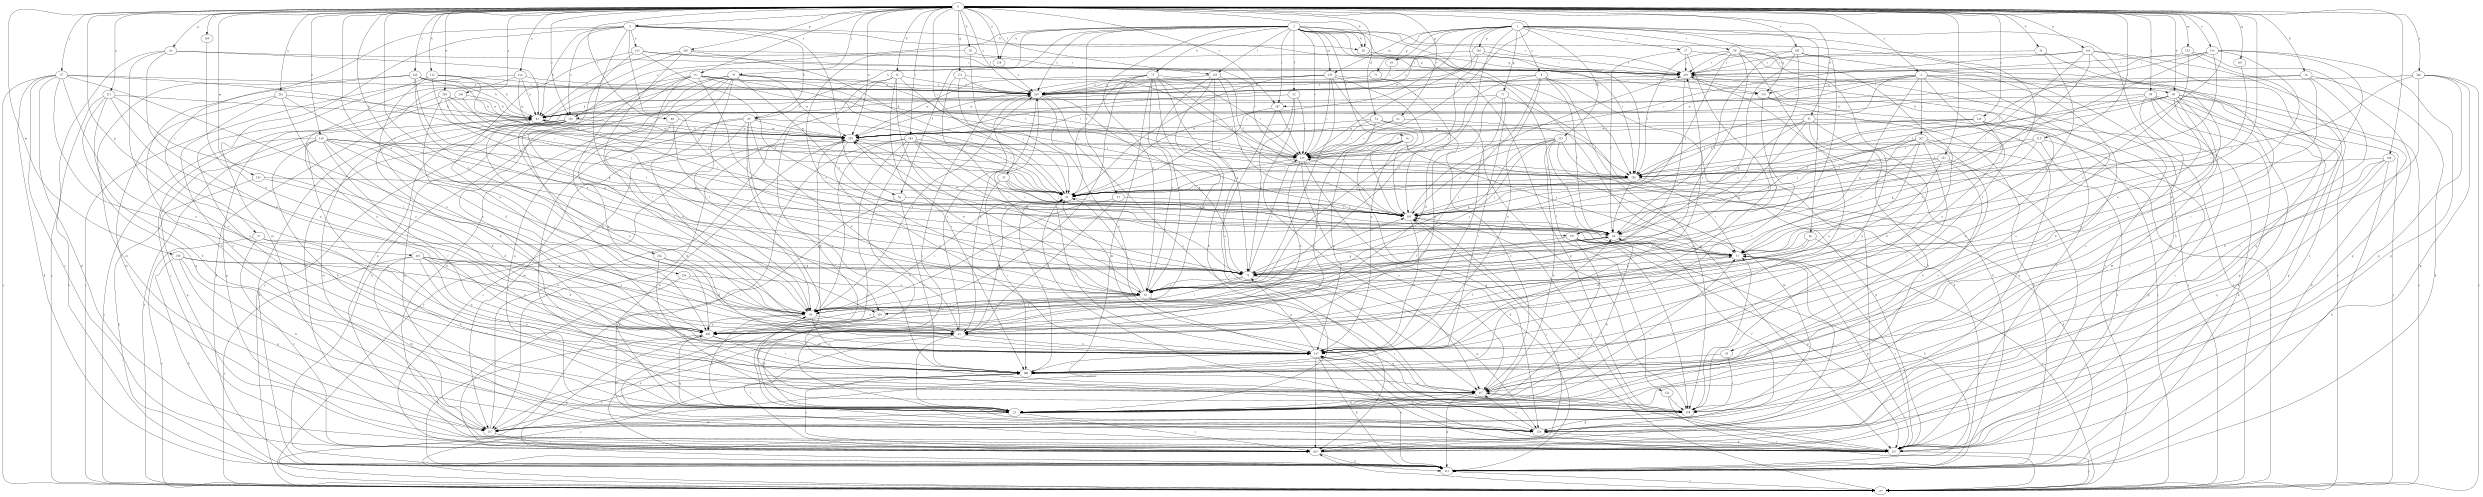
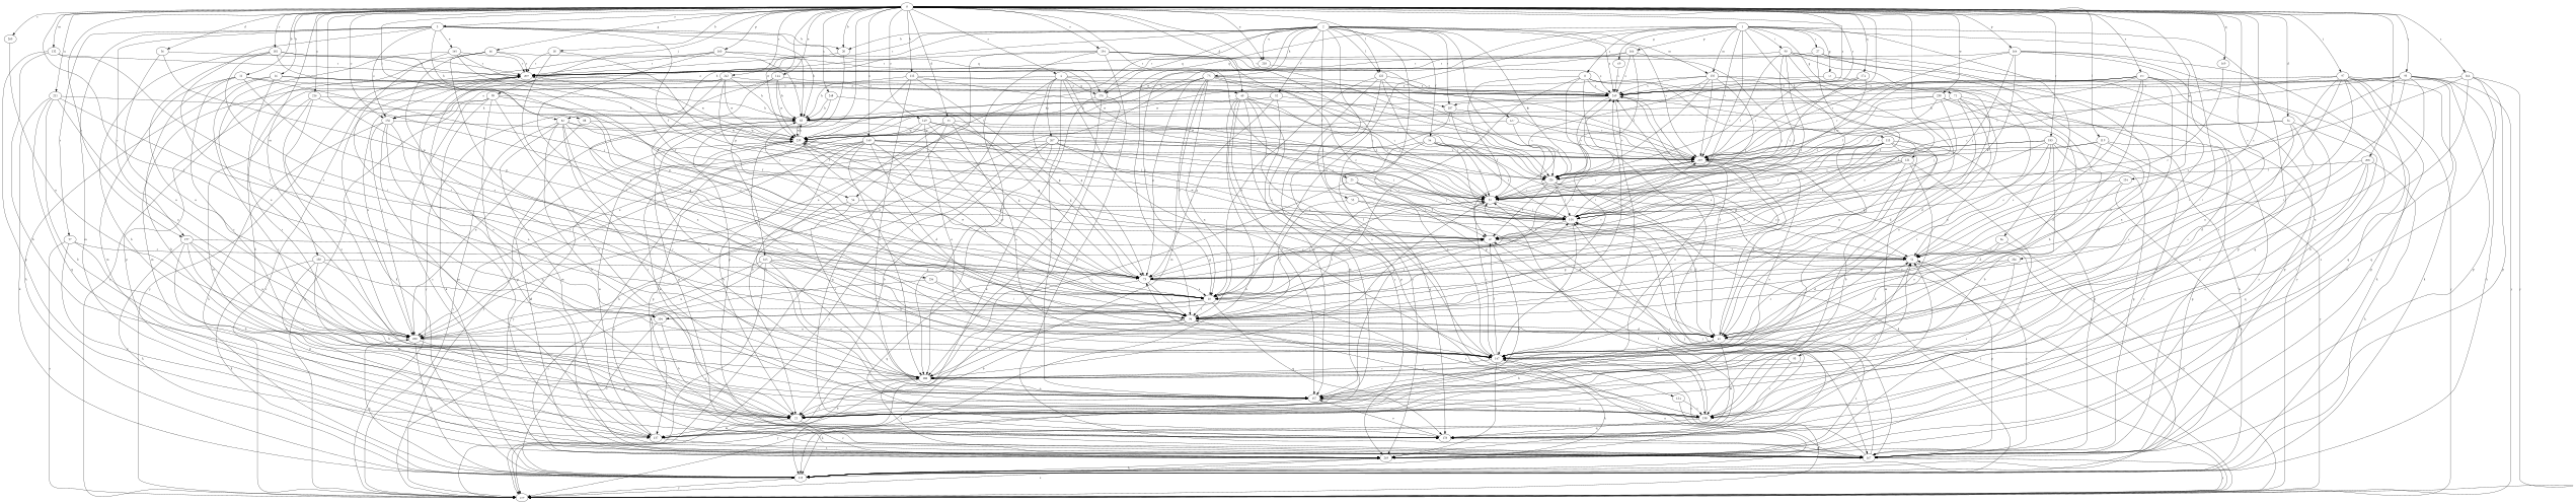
  strict digraph {
    fontname="EB Garamond"
    node [fontname="EB Garamond"]
    edge [fontname="EB Garamond"]
    0
    3
    4
    11
    16
    18
    20
    25
    34
    35
    36
    40
    51
    66
    88
    95
    97
    98
    104
    112
    119
    121
    122
    130
    132
    134
    140
    144
    149
    154
    156
    160
    164
    165
    169
    174
    181
    183
    187
    197
    208
    211
    216
    218
    226
    227
    229
    234
    238
    239
    242
    248
    249
    257
    260
    266
    176
    56
    82
    57
    83
    137
    145
    31
    259
    73
    147
    157
    267
    10
    21
    105
    188
    198
    115
    209
    167
    62
    41
    126
    178
    220
    269
    94
    1
    8
    26
    27
    69
    71
    72
    90
    93
    113
    135
    166
    2
    52
    53
    54
    75
    124
    0 -> 3 [label=a]
    0 -> 4 [label=a]
    0 -> 11 [label=b]
    0 -> 16 [label=b]
    0 -> 18 [label=b]
    0 -> 20 [label=b]
    0 -> 25 [label=c]
    0 -> 34 [label=d]
    0 -> 35 [label=d]
    0 -> 36 [label=d]
    0 -> 40 [label=d]
    0 -> 51 [label=e]
    0 -> 66 [label=g]
    0 -> 88 [label=i]
    0 -> 95 [label=j]
    0 -> 97 [label=j]
    0 -> 98 [label=j]
    0 -> 104 [label=j]
    0 -> 112 [label=k]
    0 -> 119 [label=l]
    0 -> 121 [label=l]
    0 -> 122 [label=l]
    0 -> 130 [label=m]
    0 -> 132 [label=m]
    0 -> 134 [label=m]
    0 -> 140 [label=n]
    0 -> 144 [label=n]
    0 -> 149 [label=o]
    0 -> 154 [label=o]
    0 -> 156 [label=o]
    0 -> 160 [label=p]
    0 -> 164 [label=p]
    0 -> 165 [label=p]
    0 -> 169 [label=q]
    0 -> 174 [label=q]
    0 -> 181 [label=r]
    0 -> 183 [label=r]
    0 -> 187 [label=r]
    0 -> 197 [label=s]
    0 -> 208 [label=t]
    0 -> 211 [label=u]
    0 -> 216 [label=u]
    0 -> 218 [label=u]
    0 -> 226 [label=v]
    0 -> 227 [label=v]
    0 -> 229 [label=v]
    0 -> 234 [label=w]
    0 -> 238 [label=w]
    0 -> 239 [label=w]
    0 -> 242 [label=x]
    0 -> 248 [label=x]
    0 -> 249 [label=x]
    0 -> 257 [label=y]
    0 -> 260 [label=z]
    0 -> 266 [label=z]
    3 -> 20 [label=b]
    3 -> 104 [label=j]
    3 -> 156 [label=o]
    3 -> 197 [label=s]
    3 -> 176 [label=q]
    3 -> 56 [label=f]
    3 -> 82 [label=h]
    3 -> 57 [label=t]
    3 -> 83 [label=h]
    3 -> 137 [label=m]
    3 -> 145 [label=n]
    4 -> 40 [label=d]
    4 -> 156 [label=o]
    4 -> 187 [label=r]
    4 -> 176 [label=q]
    4 -> 31 [label=c]
    4 -> 259 [label=y]
    4 -> 73 [label=g]
    4 -> 147 [label=n]
    4 -> 157 [label=o]
    4 -> 267 [label=z]
    11 -> 249 [label=x]
    11 -> 137 [label=m]
    11 -> 10 [label=a]
    11 -> 21 [label=b]
    11 -> 105 [label=j]
    11 -> 188 [label=r]
    16 -> 239 [label=w]
    16 -> 249 [label=x]
    16 -> 188 [label=r]
    16 -> 198 [label=s]
    16 -> 115 [label=k]
    18 -> 31 [label=c]
    18 -> 10 [label=a]
    18 -> 209 [label=t]
    20 -> 209 [label=t]
    20 -> 167 [label=p]
    25 -> 31 [label=c]
    25 -> 105 [label=j]
    25 -> 188 [label=r]
    25 -> 62 [label=f]
    34 -> 229 [label=v]
    34 -> 239 [label=w]
    34 -> 157 [label=o]
    34 -> 198 [label=s]
    34 -> 41 [label=d]
    35 -> 239 [label=w]
    35 -> 73 [label=g]
    35 -> 147 [label=n]
    35 -> 21 [label=b]
-   35 -> 62 [label=f]
+   90 -> 62 [label=f]
    35 -> 126 [label=l]
    35 -> 178 [label=q]
    36 -> 73 [label=g]
    36 -> 209 [label=t]
    36 -> 220 [label=u]
    40 -> 83 [label=h]
    40 -> 137 [label=m]
    40 -> 31 [label=c]
    40 -> 147 [label=n]
    40 -> 157 [label=o]
    40 -> 115 [label=k]
    40 -> 167 [label=p]
    40 -> 126 [label=l]
    40 -> 269 [label=z]
    51 -> 73 [label=g]
    51 -> 167 [label=p]
    66 -> 83 [label=h]
    66 -> 259 [label=y]
    66 -> 147 [label=n]
    66 -> 157 [label=o]
    66 -> 209 [label=t]
    88 -> 239 [label=w]
    88 -> 10 [label=a]
    88 -> 220 [label=u]
    95 -> 51 [label=e]
    95 -> 229 [label=v]
    95 -> 239 [label=w]
    95 -> 249 [label=x]
    95 -> 259 [label=y]
    95 -> 147 [label=n]
    95 -> 115 [label=k]
    95 -> 167 [label=p]
    95 -> 178 [label=q]
    95 -> 94 [label=i]
    97 -> 249 [label=x]
    97 -> 31 [label=c]
    97 -> 259 [label=y]
    97 -> 147 [label=n]
    97 -> 188 [label=r]
    97 -> 115 [label=k]
    97 -> 167 [label=p]
    97 -> 269 [label=z]
    97 -> 94 [label=i]
    98 -> 83 [label=h]
    98 -> 259 [label=y]
    98 -> 157 [label=o]
    98 -> 115 [label=k]
    98 -> 167 [label=p]
    98 -> 62 [label=f]
    98 -> 269 [label=z]
    104 -> 21 [label=b]
    104 -> 105 [label=j]
    104 -> 269 [label=z]
    112 -> 249 [label=x]
    112 -> 83 [label=h]
    112 -> 73 [label=g]
    112 -> 157 [label=o]
    112 -> 126 [label=l]
    112 -> 220 [label=u]
    119 -> 51 [label=e]
    119 -> 229 [label=v]
    119 -> 167 [label=p]
    119 -> 126 [label=l]
    119 -> 269 [label=z]
    121 -> 31 [label=c]
    121 -> 157 [label=o]
    121 -> 105 [label=j]
    121 -> 126 [label=l]
    121 -> 269 [label=z]
    121 -> 94 [label=i]
    122 -> 249 [label=x]
    122 -> 157 [label=o]
    122 -> 10 [label=a]
    122 -> 21 [label=b]
    122 -> 105 [label=j]
    122 -> 126 [label=l]
    130 -> 73 [label=g]
    130 -> 21 [label=b]
    130 -> 115 [label=k]
    130 -> 41 [label=d]
    130 -> 178 [label=q]
    132 -> 10 [label=a]
    132 -> 21 [label=b]
    132 -> 209 [label=t]
    132 -> 167 [label=p]
    134 -> 31 [label=c]
    134 -> 115 [label=k]
    134 -> 41 [label=d]
    140 -> 229 [label=v]
    140 -> 31 [label=c]
    140 -> 259 [label=y]
    140 -> 157 [label=o]
    140 -> 10 [label=a]
    140 -> 21 [label=b]
    140 -> 188 [label=r]
    140 -> 167 [label=p]
    140 -> 41 [label=d]
    140 -> 94 [label=i]
    144 -> 239 [label=w]
    144 -> 249 [label=x]
    144 -> 83 [label=h]
    144 -> 259 [label=y]
    144 -> 147 [label=n]
    149 -> 229 [label=v]
    149 -> 239 [label=w]
    149 -> 73 [label=g]
    149 -> 147 [label=n]
    149 -> 115 [label=k]
    149 -> 126 [label=l]
    154 -> 51 [label=e]
    154 -> 105 [label=j]
    154 -> 188 [label=r]
    154 -> 209 [label=t]
    154 -> 167 [label=p]
    154 -> 126 [label=l]
    154 -> 220 [label=u]
    156 -> 239 [label=w]
    156 -> 137 [label=m]
    156 -> 147 [label=n]
    156 -> 115 [label=k]
    156 -> 178 [label=q]
    156 -> 220 [label=u]
    160 -> 83 [label=h]
    160 -> 31 [label=c]
    160 -> 209 [label=t]
    160 -> 167 [label=p]
    160 -> 94 [label=i]
    164 -> 229 [label=v]
    164 -> 105 [label=j]
    164 -> 198 [label=s]
    164 -> 209 [label=t]
    164 -> 62 [label=f]
    164 -> 178 [label=q]
    164 -> 269 [label=z]
    165 -> 137 [label=m]
    165 -> 259 [label=y]
    165 -> 73 [label=g]
    165 -> 147 [label=n]
    165 -> 157 [label=o]
    165 -> 220 [label=u]
    165 -> 94 [label=i]
    169 -> 51 [label=e]
    174 -> 229 [label=v]
    174 -> 249 [label=x]
    174 -> 31 [label=c]
    174 -> 105 [label=j]
    181 -> 73 [label=g]
    181 -> 21 [label=b]
    181 -> 209 [label=t]
    181 -> 62 [label=f]
    181 -> 220 [label=u]
    181 -> 94 [label=i]
    183 -> 51 [label=e]
    183 -> 229 [label=v]
    183 -> 31 [label=c]
    183 -> 259 [label=y]
    183 -> 73 [label=g]
    183 -> 21 [label=b]
    183 -> 167 [label=p]
    183 -> 94 [label=i]
    187 -> 229 [label=v]
    187 -> 31 [label=c]
    187 -> 269 [label=z]
    197 -> 51 [label=e]
    197 -> 21 [label=b]
    197 -> 198 [label=s]
    197 -> 115 [label=k]
    197 -> 167 [label=p]
    197 -> 220 [label=u]
    208 -> 188 [label=r]
    208 -> 198 [label=s]
    208 -> 115 [label=k]
    208 -> 126 [label=l]
    208 -> 178 [label=q]
    211 -> 83 [label=h]
    211 -> 21 [label=b]
    211 -> 115 [label=k]
    211 -> 178 [label=q]
    211 -> 220 [label=u]
    211 -> 94 [label=i]
    216 -> 83 [label=h]
    216 -> 137 [label=m]
    216 -> 73 [label=g]
    216 -> 157 [label=o]
    216 -> 220 [label=u]
    218 -> 249 [label=x]
    218 -> 94 [label=i]
    226 -> 73 [label=g]
    226 -> 198 [label=s]
    226 -> 41 [label=d]
    227 -> 229 [label=v]
    227 -> 239 [label=w]
    227 -> 126 [label=l]
    229 -> 31 [label=c]
    229 -> 157 [label=o]
    229 -> 115 [label=k]
    229 -> 41 [label=d]
    229 -> 126 [label=l]
    234 -> 10 [label=a]
    234 -> 269 [label=z]
    234 -> 94 [label=i]
    238 -> 83 [label=h]
    238 -> 31 [label=c]
    238 -> 105 [label=j]
    238 -> 41 [label=d]
    238 -> 126 [label=l]
    238 -> 269 [label=z]
    239 -> 229 [label=v]
    239 -> 83 [label=h]
    239 -> 147 [label=n]
    239 -> 269 [label=z]
    239 -> 94 [label=i]
    242 -> 239 [label=w]
    242 -> 249 [label=x]
    242 -> 83 [label=h]
    242 -> 137 [label=m]
    242 -> 10 [label=a]
    242 -> 21 [label=b]
    242 -> 62 [label=f]
    248 -> 83 [label=h]
    248 -> 73 [label=g]
    248 -> 167 [label=p]
    249 -> 83 [label=h]
    249 -> 73 [label=g]
    249 -> 147 [label=n]
    249 -> 157 [label=o]
    249 -> 41 [label=d]
    257 -> 51 [label=e]
    257 -> 229 [label=v]
    257 -> 249 [label=x]
    257 -> 31 [label=c]
    257 -> 147 [label=n]
    257 -> 115 [label=k]
    257 -> 167 [label=p]
    257 -> 126 [label=l]
    257 -> 94 [label=i]
    260 -> 220 [label=u]
    266 -> 249 [label=x]
    266 -> 259 [label=y]
    266 -> 21 [label=b]
    266 -> 105 [label=j]
    266 -> 167 [label=p]
    266 -> 178 [label=q]
    176 -> 259 [label=y]
    176 -> 188 [label=r]
    176 -> 115 [label=k]
    56 -> 105 [label=j]
    56 -> 188 [label=r]
    56 -> 167 [label=p]
    82 -> 239 [label=w]
    82 -> 137 [label=m]
    82 -> 31 [label=c]
    82 -> 259 [label=y]
    82 -> 21 [label=b]
    82 -> 188 [label=r]
    82 -> 198 [label=s]
    82 -> 41 [label=d]
    57 -> 51 [label=e]
    57 -> 259 [label=y]
    57 -> 21 [label=b]
    57 -> 269 [label=z]
    83 -> 239 [label=w]
    83 -> 259 [label=y]
    83 -> 105 [label=j]
    137 -> 239 [label=w]
    137 -> 188 [label=r]
    137 -> 269 [label=z]
    145 -> 229 [label=v]
    145 -> 209 [label=t]
    145 -> 62 [label=f]
    145 -> 220 [label=u]
    145 -> 94 [label=i]
    31 -> 105 [label=j]
    31 -> 41 [label=d]
    31 -> 94 [label=i]
    259 -> 105 [label=j]
    259 -> 209 [label=t]
    259 -> 269 [label=z]
    73 -> 229 [label=v]
    73 -> 239 [label=w]
    73 -> 10 [label=a]
    73 -> 62 [label=f]
    73 -> 178 [label=q]
    73 -> 94 [label=i]
    147 -> 31 [label=c]
    147 -> 73 [label=g]
    147 -> 188 [label=r]
    147 -> 198 [label=s]
    147 -> 115 [label=k]
    147 -> 62 [label=f]
    147 -> 269 [label=z]
    157 -> 21 [label=b]
    157 -> 198 [label=s]
    157 -> 115 [label=k]
    267 -> 51 [label=e]
    267 -> 229 [label=v]
    267 -> 31 [label=c]
    267 -> 259 [label=y]
    267 -> 21 [label=b]
    267 -> 105 [label=j]
    267 -> 188 [label=r]
    267 -> 220 [label=u]
    10 -> 104 [label=j]
    10 -> 239 [label=w]
    10 -> 249 [label=x]
    10 -> 31 [label=c]
    10 -> 198 [label=s]
    10 -> 178 [label=q]
    10 -> 220 [label=u]
    10 -> 94 [label=i]
    21 -> 51 [label=e]
    21 -> 249 [label=x]
    21 -> 137 [label=m]
    21 -> 269 [label=z]
    105 -> 229 [label=v]
    105 -> 147 [label=n]
    105 -> 209 [label=t]
    105 -> 62 [label=f]
    188 -> 83 [label=h]
    188 -> 31 [label=c]
    188 -> 259 [label=y]
    188 -> 157 [label=o]
    188 -> 209 [label=t]
    188 -> 269 [label=z]
    198 -> 51 [label=e]
    198 -> 31 [label=c]
    198 -> 157 [label=o]
    198 -> 178 [label=q]
    198 -> 94 [label=i]
    115 -> 259 [label=y]
    115 -> 147 [label=n]
    115 -> 220 [label=u]
    209 -> 249 [label=x]
    209 -> 259 [label=y]
    209 -> 115 [label=k]
    209 -> 220 [label=u]
    167 -> 51 [label=e]
    167 -> 31 [label=c]
    167 -> 259 [label=y]
    167 -> 147 [label=n]
    167 -> 105 [label=j]
    167 -> 209 [label=t]
    62 -> 51 [label=e]
    62 -> 239 [label=w]
    62 -> 73 [label=g]
    62 -> 10 [label=a]
    62 -> 21 [label=b]
    41 -> 51 [label=e]
    41 -> 249 [label=x]
    41 -> 83 [label=h]
    41 -> 137 [label=m]
    41 -> 147 [label=n]
    41 -> 21 [label=b]
    41 -> 269 [label=z]
    126 -> 51 [label=e]
    126 -> 31 [label=c]
    126 -> 105 [label=j]
    126 -> 115 [label=k]
    126 -> 62 [label=f]
    178 -> 51 [label=e]
    178 -> 239 [label=w]
    178 -> 157 [label=o]
    178 -> 167 [label=p]
    178 -> 62 [label=f]
    220 -> 147 [label=n]
-   220 -> 188 [label=r]
    220 -> 115 [label=k]
    220 -> 178 [label=q]
    269 -> 105 [label=j]
    269 -> 115 [label=k]
    94 -> 249 [label=x]
    94 -> 21 [label=b]
    94 -> 188 [label=r]
    94 -> 41 [label=d]
    94 -> 220 [label=u]
    1 -> 229 [label=v]
    1 -> 239 [label=w]
    1 -> 176 [label=q]
    1 -> 31 [label=c]
    1 -> 10 [label=a]
    1 -> 167 [label=p]
    1 -> 8 [label=a]
    1 -> 26 [label=c]
    1 -> 27 [label=c]
    1 -> 69 [label=g]
    1 -> 71 [label=g]
    1 -> 72 [label=g]
    1 -> 90 [label=i]
    1 -> 93 [label=i]
    1 -> 113 [label=k]
    1 -> 135 [label=m]
    1 -> 166 [label=p]
    8 -> 249 [label=x]
    8 -> 147 [label=n]
    8 -> 10 [label=a]
    8 -> 198 [label=s]
    8 -> 62 [label=f]
    8 -> 269 [label=z]
    8 -> 94 [label=i]
    26 -> 51 [label=e]
    26 -> 259 [label=y]
    26 -> 41 [label=d]
    27 -> 259 [label=y]
    27 -> 147 [label=n]
    27 -> 209 [label=t]
    27 -> 62 [label=f]
    69 -> 249 [label=x]
    71 -> 83 [label=h]
    71 -> 147 [label=n]
    71 -> 188 [label=r]
    71 -> 115 [label=k]
    71 -> 41 [label=d]
    72 -> 249 [label=x]
    72 -> 41 [label=d]
    90 -> 157 [label=o]
    90 -> 10 [label=a]
    90 -> 21 [label=b]
    90 -> 105 [label=j]
    90 -> 198 [label=s]
    90 -> 209 [label=t]
    90 -> 126 [label=l]
    93 -> 188 [label=r]
    93 -> 198 [label=s]
    113 -> 229 [label=v]
    113 -> 137 [label=m]
    113 -> 73 [label=g]
    113 -> 10 [label=a]
    113 -> 21 [label=b]
    113 -> 105 [label=j]
    113 -> 167 [label=p]
    113 -> 62 [label=f]
    135 -> 229 [label=v]
    135 -> 239 [label=w]
    135 -> 249 [label=x]
    135 -> 31 [label=c]
    135 -> 147 [label=n]
    135 -> 10 [label=a]
    135 -> 105 [label=j]
    135 -> 126 [label=l]
    166 -> 249 [label=x]
    166 -> 83 [label=h]
    166 -> 105 [label=j]
    166 -> 209 [label=t]
    166 -> 126 [label=l]
    2 -> 20 [label=b]
    2 -> 122 [label=l]
    2 -> 156 [label=o]
    2 -> 187 [label=r]
    2 -> 218 [label=u]
    2 -> 229 [label=v]
    2 -> 249 [label=x]
    2 -> 176 [label=q]
    2 -> 56 [label=f]
    2 -> 82 [label=h]
    2 -> 259 [label=y]
    2 -> 10 [label=a]
    2 -> 209 [label=t]
    2 -> 167 [label=p]
    2 -> 126 [label=l]
    2 -> 135 [label=m]
    2 -> 52 [label=f]
    2 -> 53 [label=f]
    2 -> 54 [label=f]
    2 -> 75 [label=h]
    2 -> 124 [label=l]
    52 -> 229 [label=v]
    52 -> 83 [label=h]
    52 -> 73 [label=g]
    52 -> 157 [label=o]
    53 -> 105 [label=j]
    53 -> 41 [label=d]
    53 -> 94 [label=i]
    54 -> 51 [label=e]
    54 -> 229 [label=v]
    54 -> 31 [label=c]
    54 -> 147 [label=n]
    54 -> 105 [label=j]
    54 -> 178 [label=q]
    75 -> 229 [label=v]
    75 -> 239 [label=w]
    75 -> 249 [label=x]
    75 -> 137 [label=m]
    75 -> 31 [label=c]
    75 -> 73 [label=g]
    75 -> 10 [label=a]
    75 -> 126 [label=l]
    75 -> 220 [label=u]
    75 -> 94 [label=i]
    124 -> 259 [label=y]
    124 -> 198 [label=s]
  }
